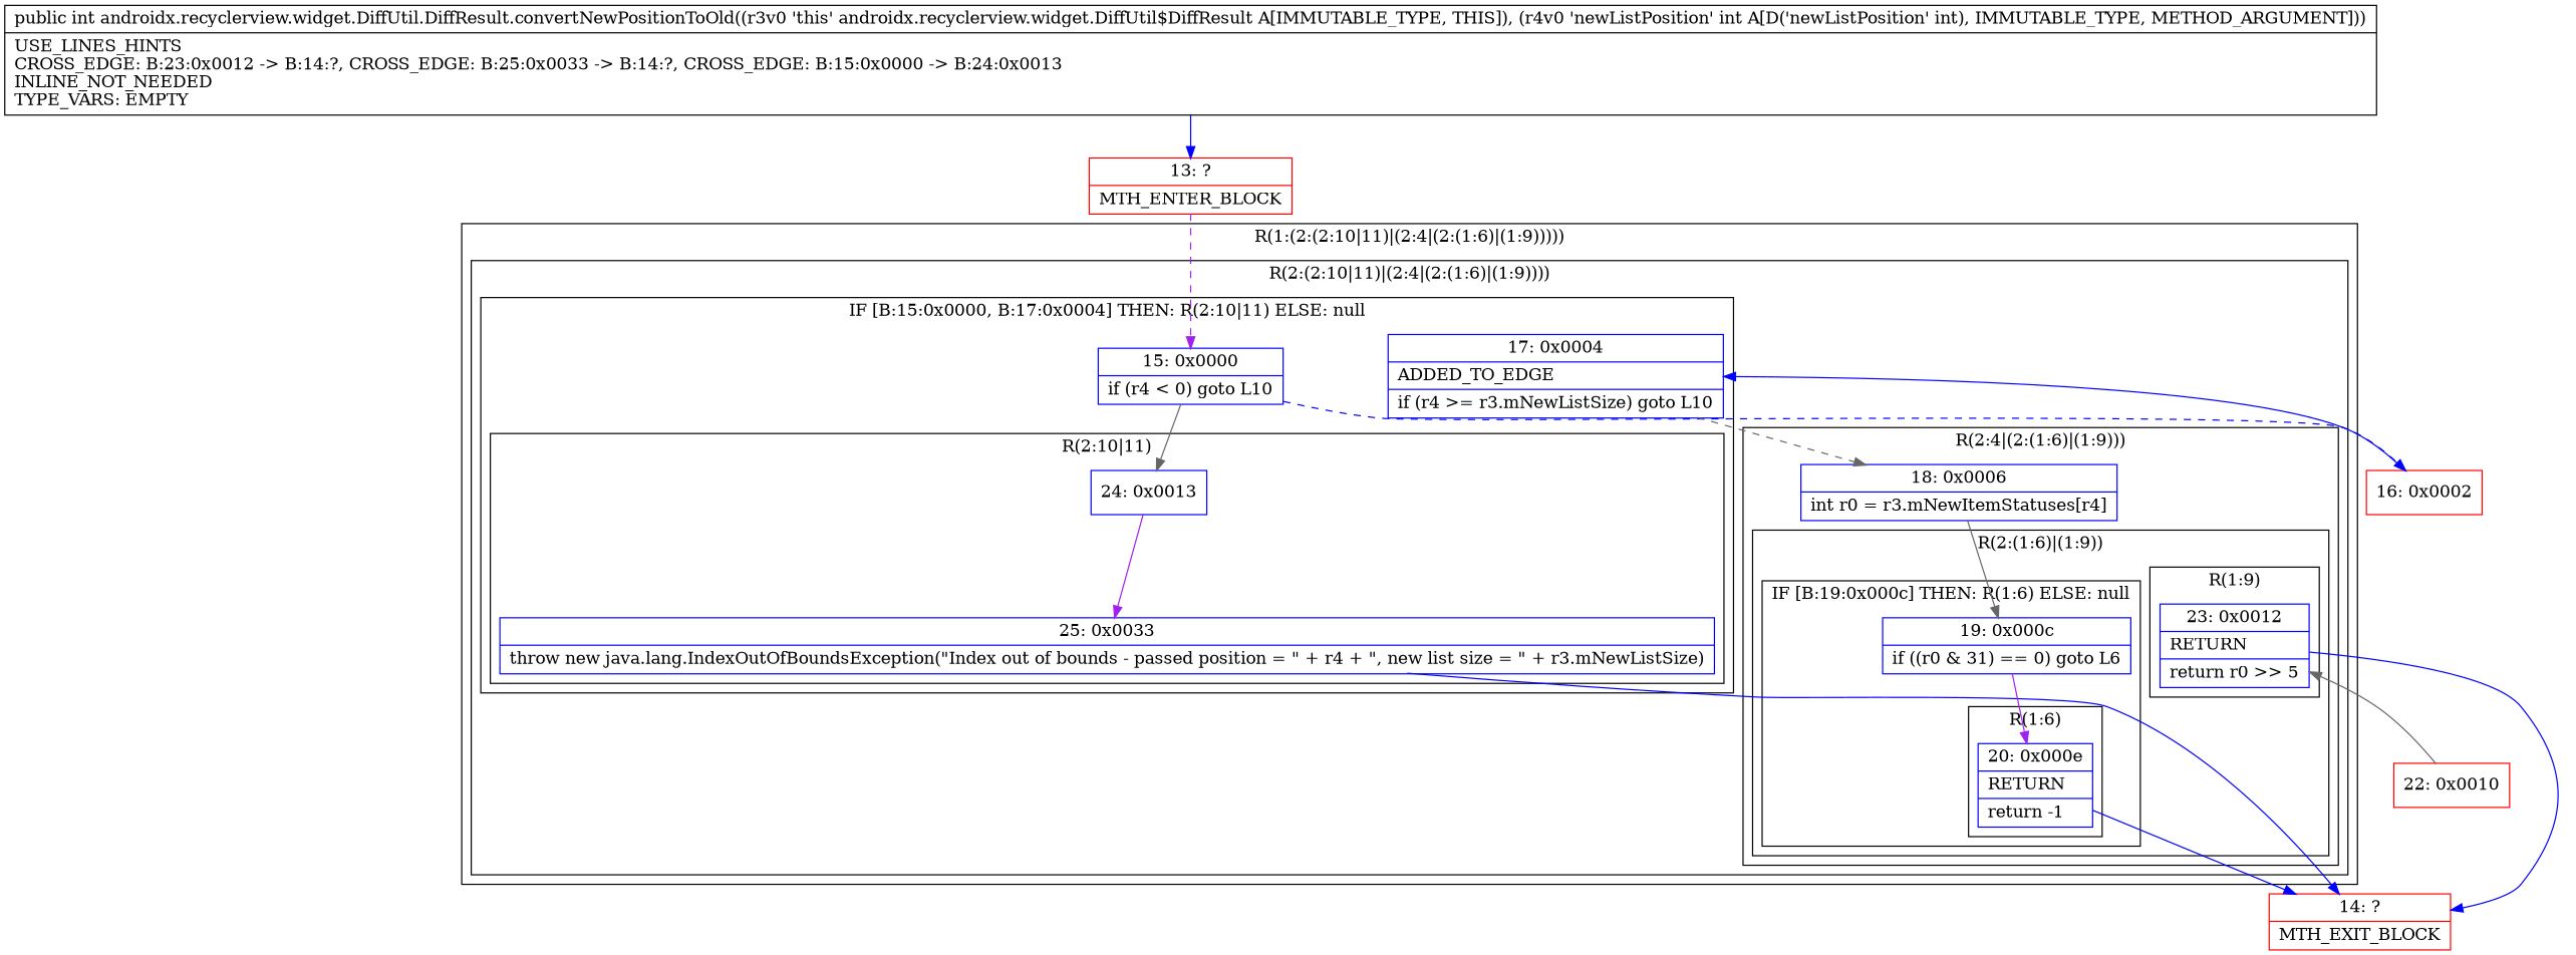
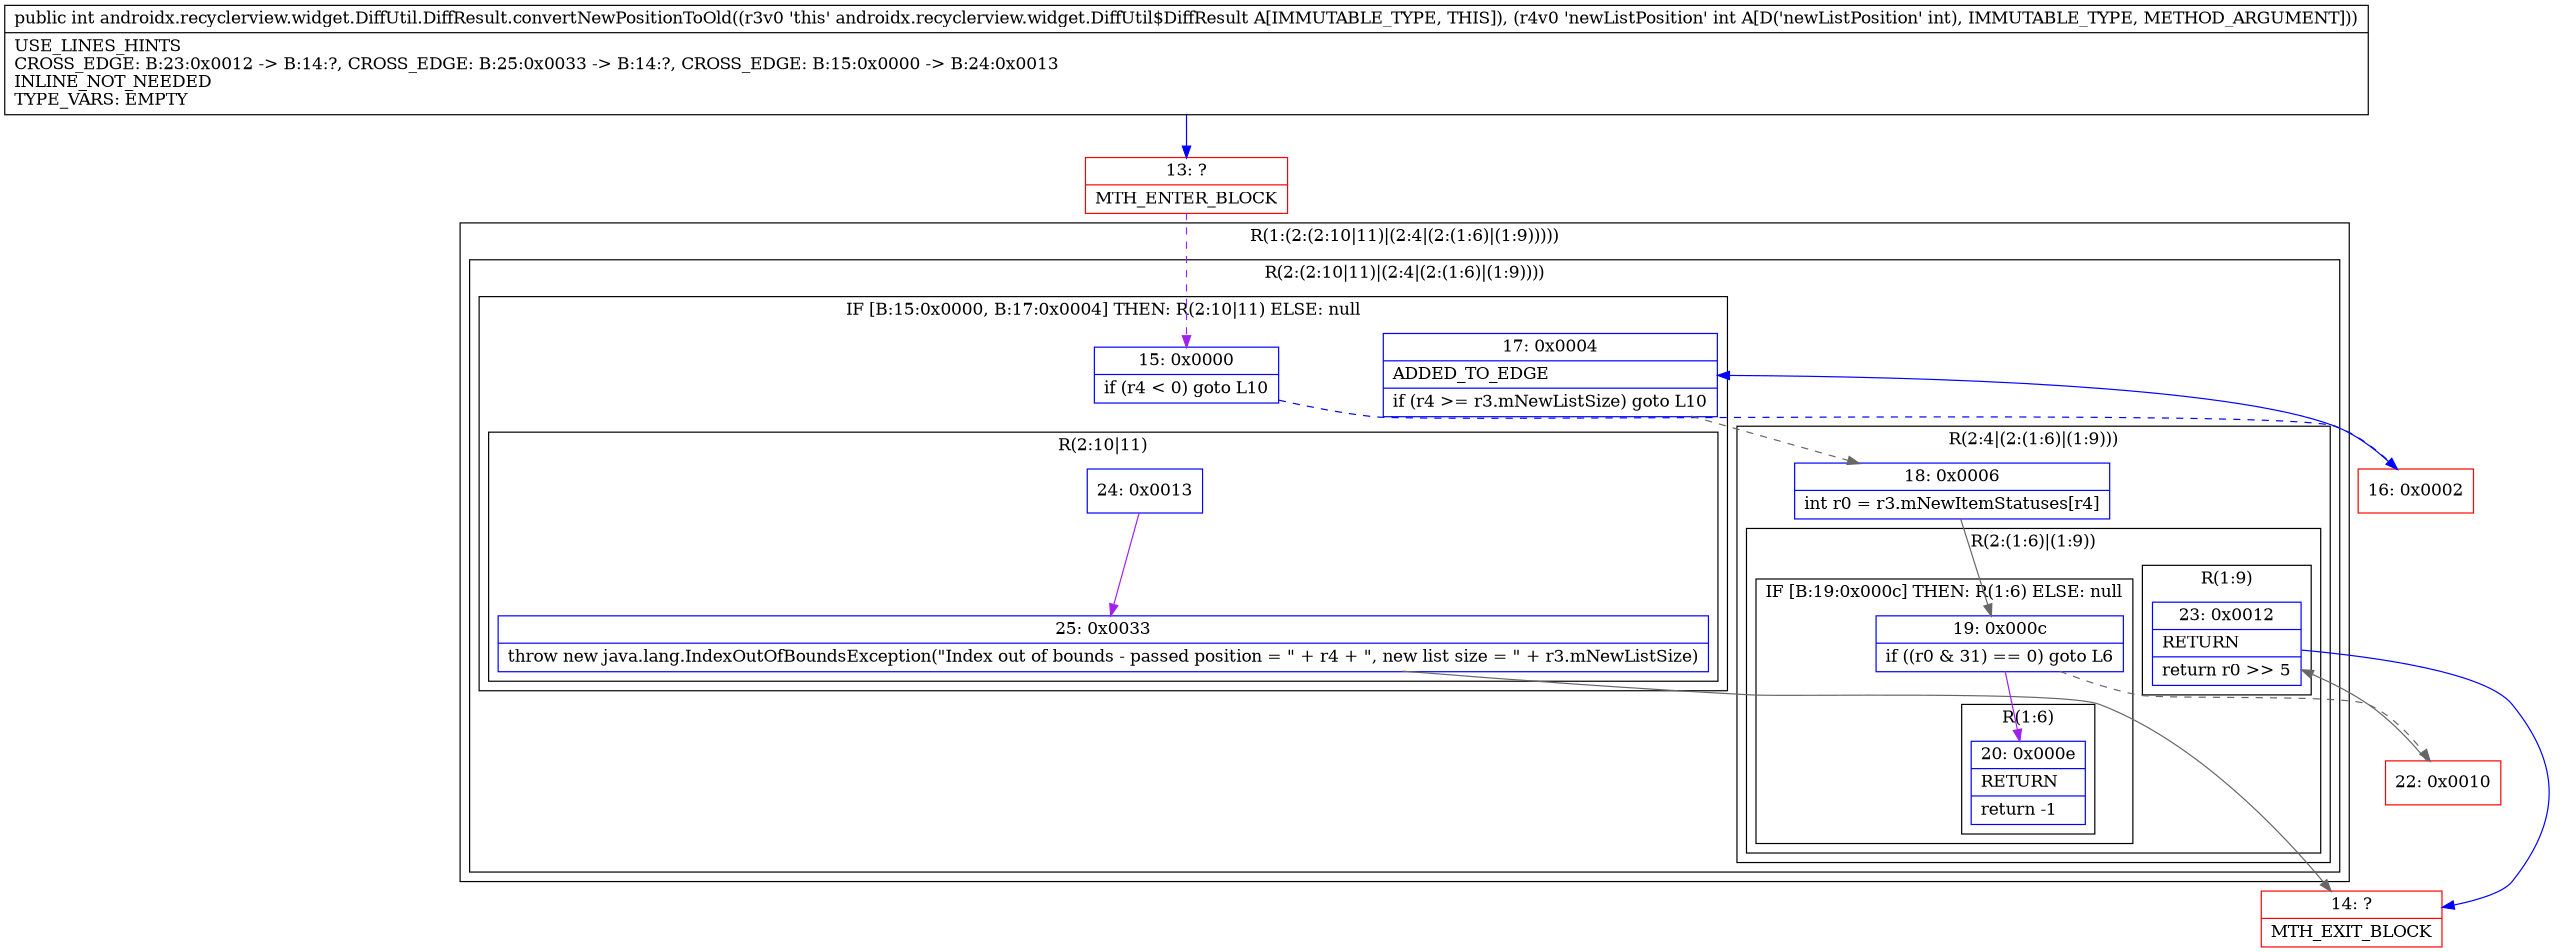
  digraph {
    node [color=blue shape=record]
    edge [color=gray40]
    n1 [label="{24\:\ 0x0013}"]
    n2 [label="{25\:\ 0x0033|throw new java.lang.IndexOutOfBoundsException(\"Index out of bounds \- passed position = \" + r4 + \", new list size = \" + r3.mNewListSize)\l}"]
    n3 [label="{15\:\ 0x0000|if (r4 \< 0) goto L10\l}"]
    n4 [label="{17\:\ 0x0004|ADDED_TO_EDGE\l|if (r4 \>= r3.mNewListSize) goto L10\l}"]
    n5 [label="{20\:\ 0x000e|RETURN\l|return \-1\l}"]
    n6 [label="{19\:\ 0x000c|if ((r0 & 31) == 0) goto L6\l}"]
    n7 [label="{23\:\ 0x0012|RETURN\l|return r0 \>\> 5\l}"]
    n8 [label="{18\:\ 0x0006|int r0 = r3.mNewItemStatuses[r4]\l}"]
    n9 [color=red label="{14\:\ ?|MTH_EXIT_BLOCK\l}"]
    n10 [color=red label="{16\:\ 0x0002}"]
    n11 [color=red label="{22\:\ 0x0010}"]
    n12 [color=red label="{13\:\ ?|MTH_ENTER_BLOCK\l}"]
    n13 [label="{public int androidx.recyclerview.widget.DiffUtil.DiffResult.convertNewPositionToOld((r3v0 'this' androidx.recyclerview.widget.DiffUtil$DiffResult A[IMMUTABLE_TYPE, THIS]), (r4v0 'newListPosition' int A[D('newListPosition' int), IMMUTABLE_TYPE, METHOD_ARGUMENT]))  | USE_LINES_HINTS\lCROSS_EDGE: B:23:0x0012 \-\> B:14:?, CROSS_EDGE: B:25:0x0033 \-\> B:14:?, CROSS_EDGE: B:15:0x0000 \-\> B:24:0x0013\lINLINE_NOT_NEEDED\lTYPE_VARS: EMPTY\l}" color=""]
    subgraph cluster_1 {
      label="R(1:(2:(2:10|11)|(2:4|(2:(1:6)|(1:9)))))"
      subgraph cluster_2 {
        label="R(2:(2:10|11)|(2:4|(2:(1:6)|(1:9))))"
        subgraph cluster_3 {
          label="IF [B:15:0x0000, B:17:0x0004] THEN: R(2:10|11) ELSE: null"
          n3
          n4
          subgraph cluster_4 {
            label="R(2:10|11)"
            n1
            n2
          }
        }
        subgraph cluster_5 {
          label="R(2:4|(2:(1:6)|(1:9)))"
          n8
          subgraph cluster_6 {
            label="R(2:(1:6)|(1:9))"
            subgraph cluster_7 {
              label="IF [B:19:0x000c] THEN: R(1:6) ELSE: null"
              n6
              subgraph cluster_8 {
                label="R(1:6)"
                n5
              }
            }
            subgraph cluster_9 {
              label="R(1:9)"
              n7
            }
          }
        }
      }
    }
    n1 -> n2 [color=purple]
-   n2 -> n9 [color=blue]
-   n3 -> n1
+   n2 -> n9
    n3 -> n10 [color=blue style=dashed]
    n4 -> n8 [style=dashed]
-   n5 -> n9 [color=blue]
    n6 -> n5 [color=purple]
+   n6 -> n11 [style=dashed]
    n7 -> n9 [color=blue]
    n8 -> n6
    n10 -> n4 [color=blue]
    n11 -> n7
    n12 -> n3 [color=purple style=dashed]
    n13 -> n12 [color=blue]
  }
